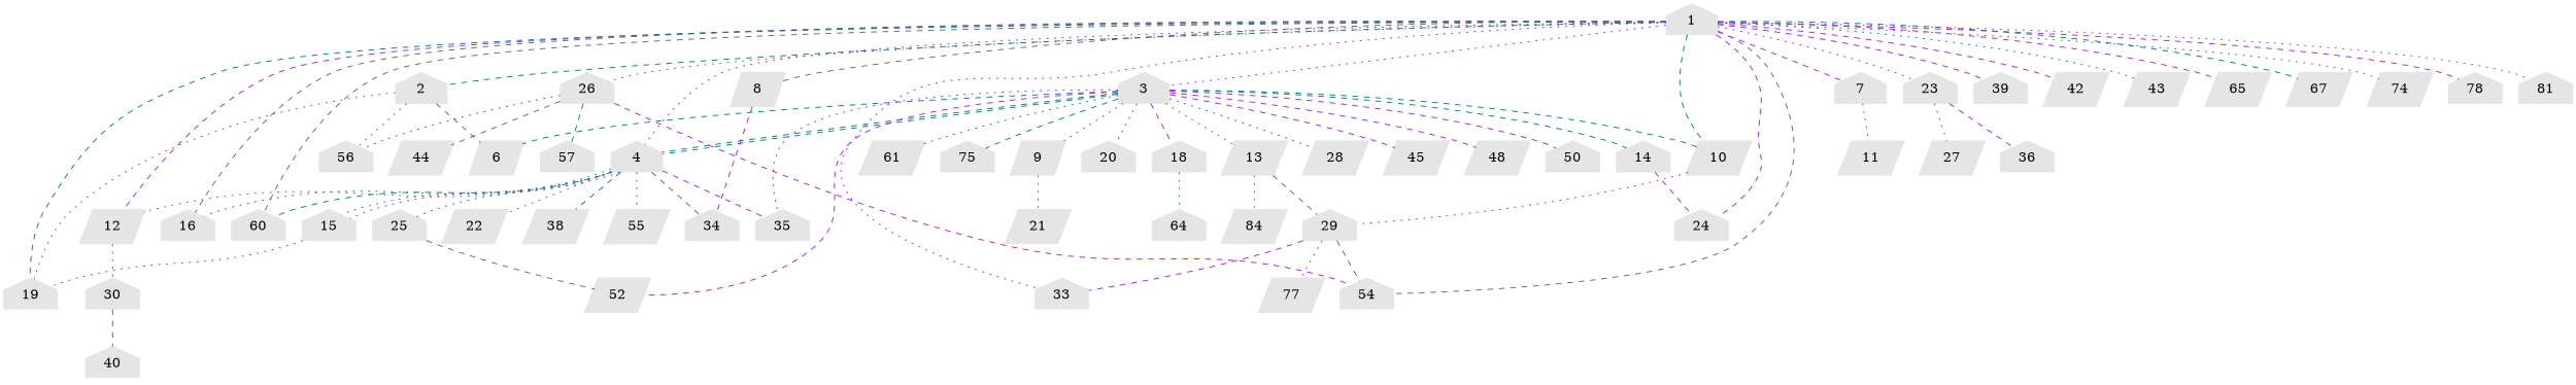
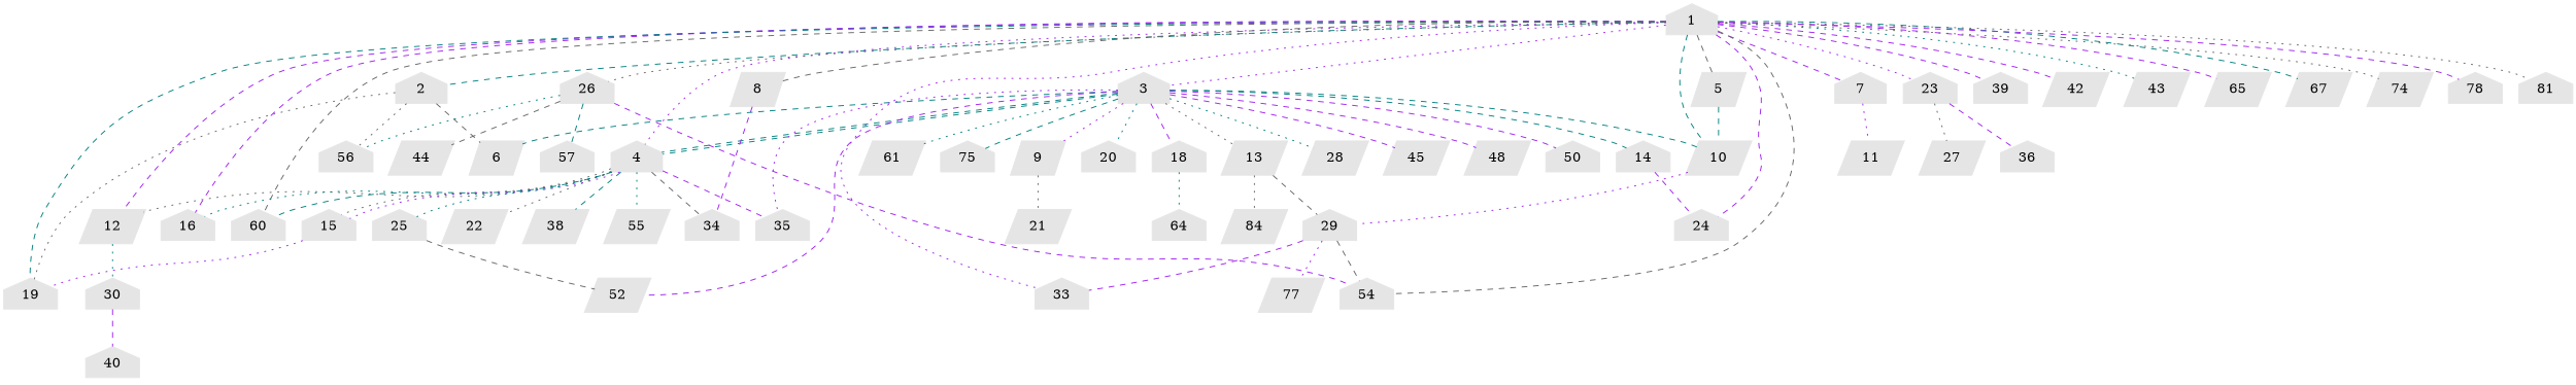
  graph {
    node [color=gray90 shape=house style=filled]
    edge [color=purple style=dashed]
    1
    2
    3
    4
+   5 [shape=parallelogram]
    7 [super="+58"]
    8 [shape=parallelogram]
    10 [shape=parallelogram super="+17"]
    12 [shape=parallelogram super="+37+41+49+32"]
    16
    19 [super="+51"]
    23
    24 [super="+68"]
    26 [super="+31+53"]
    33
    39
    42 [shape=parallelogram]
    43 [shape=parallelogram]
    54 [super="+76"]
    60
    65 [shape=parallelogram]
    67 [shape=parallelogram]
    74 [shape=parallelogram]
    78
    81
    6 [shape=parallelogram]
    56 [super="+73"]
    9 [shape=parallelogram]
    13 [shape=parallelogram]
    14
    18 [super="+46"]
    20
    28 [shape=parallelogram super="+63"]
    35 [super="+72+47"]
    45 [shape=parallelogram]
    48 [shape=parallelogram]
    50
    52 [shape=parallelogram super="+66"]
    61 [shape=parallelogram]
    75
    15 [super="+79"]
    22 [shape=parallelogram]
    25
    34 [super="+59"]
    38 [shape=parallelogram]
    55 [shape=parallelogram]
    11 [shape=parallelogram]
    29
    30
    27 [shape=parallelogram]
    36
    44 [shape=parallelogram]
    57 [super="+80"]
    21 [shape=parallelogram]
    84 [shape=parallelogram]
    64
    77 [shape=parallelogram]
    40
    1 -- 2 [color=teal]
    1 -- 3 [style=dotted]
    1 -- 4 [style=dotted]
+   1 -- 5 [color=gray40]
    1 -- 7
    1 -- 8 [color=gray40]
    1 -- 10 [color=teal]
    1 -- 12
-   1 -- 16 [color=gray40]
+   1 -- 16
    1 -- 19 [color=teal weight=2]
    1 -- 23 [style=dotted]
    1 -- 24
    1 -- 26 [color=gray40 style=dotted weight=2]
    1 -- 33 [style=dotted]
    1 -- 39
    1 -- 42
    1 -- 43 [color=teal style=dotted]
    1 -- 54 [color=gray40]
    1 -- 60 [color=gray40]
    1 -- 65
    1 -- 67 [color=teal]
    1 -- 74 [color=gray40 style=dotted]
    1 -- 78
    1 -- 81 [color=gray40 style=dotted]
    2 -- 19 [color=gray40 style=dotted]
    2 -- 6 [color=gray40]
    2 -- 56 [color=gray40 style=dotted]
    3 -- 4 [color=teal]
    3 -- 4 [color=teal]
    3 -- 10 [color=teal]
    3 -- 6 [color=teal]
    3 -- 9 [style=dotted]
    3 -- 13 [color=gray40 style=dotted]
    3 -- 14 [color=teal]
    3 -- 18
    3 -- 20 [color=teal style=dotted]
    3 -- 28 [color=teal style=dotted]
    3 -- 35 [style=dotted]
    3 -- 45
    3 -- 48
    3 -- 50
    3 -- 52
    3 -- 61 [color=teal style=dotted]
    3 -- 75 [color=teal]
    4 -- 12 [color=gray40 style=dotted]
    4 -- 16 [color=teal style=dotted]
    4 -- 60 [color=teal]
    4 -- 35
    4 -- 15 [color=gray40 style=dotted]
    4 -- 15 [style=dotted]
    4 -- 22 [color=gray40 style=dotted]
    4 -- 25 [color=teal style=dotted]
    4 -- 34 [color=gray40]
    4 -- 38 [color=teal]
    4 -- 55 [color=teal style=dotted]
+   5 -- 10 [color=teal]
    7 -- 11 [style=dotted]
    8 -- 34
    10 -- 29 [style=dotted]
    12 -- 30 [color=teal style=dotted]
    23 -- 27 [color=gray40 style=dotted]
    23 -- 36
    26 -- 54
    26 -- 56 [color=teal style=dotted]
    26 -- 44 [color=gray40]
    26 -- 57 [color=teal]
    9 -- 21 [color=gray40 style=dotted]
    13 -- 29 [color=gray40]
    13 -- 84 [color=gray40 style=dotted]
    14 -- 24
    18 -- 64 [color=teal style=dotted]
    15 -- 19 [style=dotted]
    25 -- 52 [color=gray40]
    29 -- 33
    29 -- 54 [color=gray40]
    29 -- 77 [style=dotted]
    30 -- 40
  }
